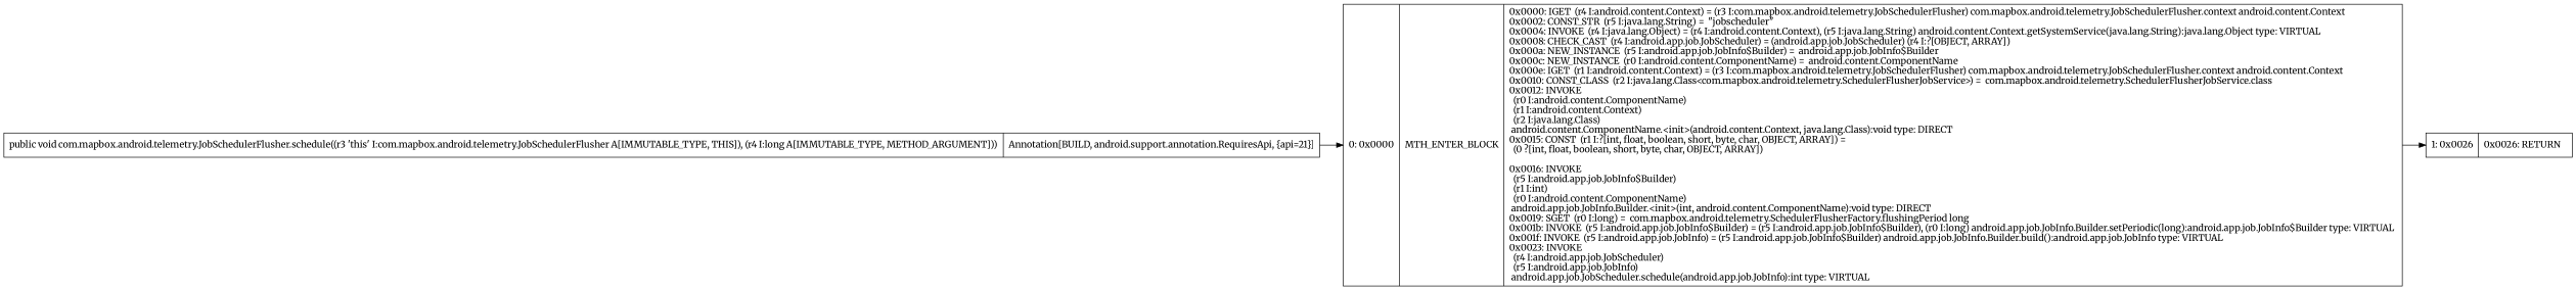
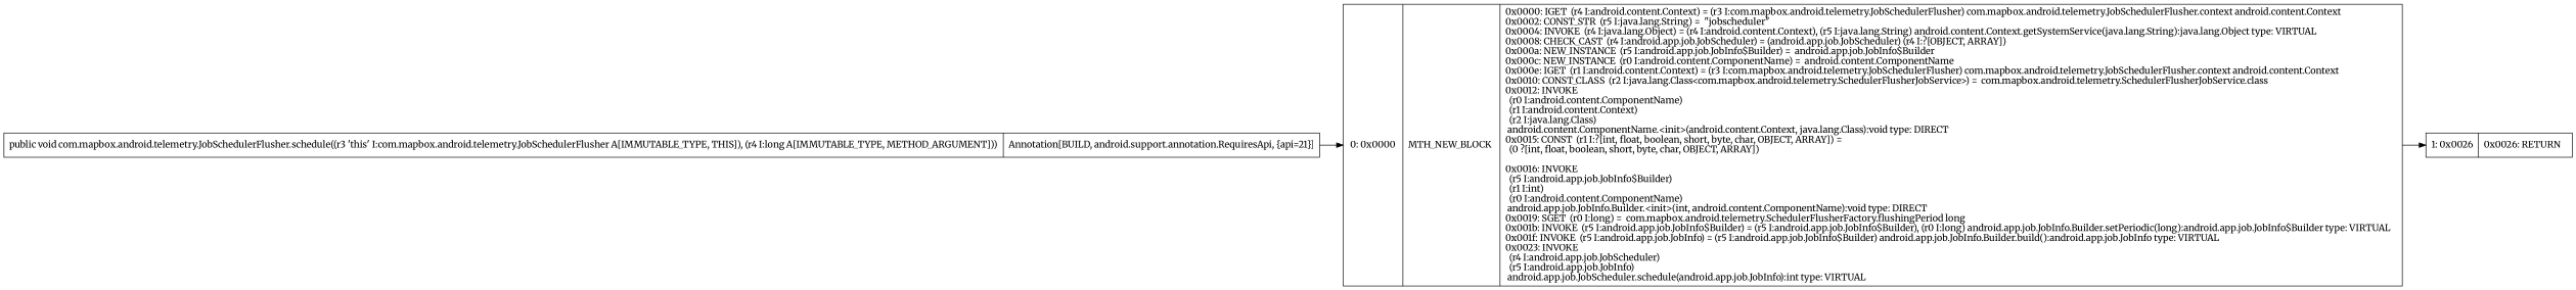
  digraph {
    rankdir=LR
    fontname=Merriweather
    node [shape=record fontname=Merriweather]
    edge [fontname=Merriweather]
-   n1 [label="{0\:\ 0x0000|MTH_ENTER_BLOCK\l|0x0000: IGET  (r4 I:android.content.Context) = (r3 I:com.mapbox.android.telemetry.JobSchedulerFlusher) com.mapbox.android.telemetry.JobSchedulerFlusher.context android.content.Context \l0x0002: CONST_STR  (r5 I:java.lang.String) =  \"jobscheduler\" \l0x0004: INVOKE  (r4 I:java.lang.Object) = (r4 I:android.content.Context), (r5 I:java.lang.String) android.content.Context.getSystemService(java.lang.String):java.lang.Object type: VIRTUAL \l0x0008: CHECK_CAST  (r4 I:android.app.job.JobScheduler) = (android.app.job.JobScheduler) (r4 I:?[OBJECT, ARRAY]) \l0x000a: NEW_INSTANCE  (r5 I:android.app.job.JobInfo$Builder) =  android.app.job.JobInfo$Builder \l0x000c: NEW_INSTANCE  (r0 I:android.content.ComponentName) =  android.content.ComponentName \l0x000e: IGET  (r1 I:android.content.Context) = (r3 I:com.mapbox.android.telemetry.JobSchedulerFlusher) com.mapbox.android.telemetry.JobSchedulerFlusher.context android.content.Context \l0x0010: CONST_CLASS  (r2 I:java.lang.Class\<com.mapbox.android.telemetry.SchedulerFlusherJobService\>) =  com.mapbox.android.telemetry.SchedulerFlusherJobService.class \l0x0012: INVOKE  \l  (r0 I:android.content.ComponentName)\l  (r1 I:android.content.Context)\l  (r2 I:java.lang.Class)\l android.content.ComponentName.\<init\>(android.content.Context, java.lang.Class):void type: DIRECT \l0x0015: CONST  (r1 I:?[int, float, boolean, short, byte, char, OBJECT, ARRAY]) = \l  (0 ?[int, float, boolean, short, byte, char, OBJECT, ARRAY])\l \l0x0016: INVOKE  \l  (r5 I:android.app.job.JobInfo$Builder)\l  (r1 I:int)\l  (r0 I:android.content.ComponentName)\l android.app.job.JobInfo.Builder.\<init\>(int, android.content.ComponentName):void type: DIRECT \l0x0019: SGET  (r0 I:long) =  com.mapbox.android.telemetry.SchedulerFlusherFactory.flushingPeriod long \l0x001b: INVOKE  (r5 I:android.app.job.JobInfo$Builder) = (r5 I:android.app.job.JobInfo$Builder), (r0 I:long) android.app.job.JobInfo.Builder.setPeriodic(long):android.app.job.JobInfo$Builder type: VIRTUAL \l0x001f: INVOKE  (r5 I:android.app.job.JobInfo) = (r5 I:android.app.job.JobInfo$Builder) android.app.job.JobInfo.Builder.build():android.app.job.JobInfo type: VIRTUAL \l0x0023: INVOKE  \l  (r4 I:android.app.job.JobScheduler)\l  (r5 I:android.app.job.JobInfo)\l android.app.job.JobScheduler.schedule(android.app.job.JobInfo):int type: VIRTUAL \l}"]
+   n1 [label="{0\:\ 0x0000|MTH_NEW_BLOCK\l|0x0000: IGET  (r4 I:android.content.Context) = (r3 I:com.mapbox.android.telemetry.JobSchedulerFlusher) com.mapbox.android.telemetry.JobSchedulerFlusher.context android.content.Context \l0x0002: CONST_STR  (r5 I:java.lang.String) =  \"jobscheduler\" \l0x0004: INVOKE  (r4 I:java.lang.Object) = (r4 I:android.content.Context), (r5 I:java.lang.String) android.content.Context.getSystemService(java.lang.String):java.lang.Object type: VIRTUAL \l0x0008: CHECK_CAST  (r4 I:android.app.job.JobScheduler) = (android.app.job.JobScheduler) (r4 I:?[OBJECT, ARRAY]) \l0x000a: NEW_INSTANCE  (r5 I:android.app.job.JobInfo$Builder) =  android.app.job.JobInfo$Builder \l0x000c: NEW_INSTANCE  (r0 I:android.content.ComponentName) =  android.content.ComponentName \l0x000e: IGET  (r1 I:android.content.Context) = (r3 I:com.mapbox.android.telemetry.JobSchedulerFlusher) com.mapbox.android.telemetry.JobSchedulerFlusher.context android.content.Context \l0x0010: CONST_CLASS  (r2 I:java.lang.Class\<com.mapbox.android.telemetry.SchedulerFlusherJobService\>) =  com.mapbox.android.telemetry.SchedulerFlusherJobService.class \l0x0012: INVOKE  \l  (r0 I:android.content.ComponentName)\l  (r1 I:android.content.Context)\l  (r2 I:java.lang.Class)\l android.content.ComponentName.\<init\>(android.content.Context, java.lang.Class):void type: DIRECT \l0x0015: CONST  (r1 I:?[int, float, boolean, short, byte, char, OBJECT, ARRAY]) = \l  (0 ?[int, float, boolean, short, byte, char, OBJECT, ARRAY])\l \l0x0016: INVOKE  \l  (r5 I:android.app.job.JobInfo$Builder)\l  (r1 I:int)\l  (r0 I:android.content.ComponentName)\l android.app.job.JobInfo.Builder.\<init\>(int, android.content.ComponentName):void type: DIRECT \l0x0019: SGET  (r0 I:long) =  com.mapbox.android.telemetry.SchedulerFlusherFactory.flushingPeriod long \l0x001b: INVOKE  (r5 I:android.app.job.JobInfo$Builder) = (r5 I:android.app.job.JobInfo$Builder), (r0 I:long) android.app.job.JobInfo.Builder.setPeriodic(long):android.app.job.JobInfo$Builder type: VIRTUAL \l0x001f: INVOKE  (r5 I:android.app.job.JobInfo) = (r5 I:android.app.job.JobInfo$Builder) android.app.job.JobInfo.Builder.build():android.app.job.JobInfo type: VIRTUAL \l0x0023: INVOKE  \l  (r4 I:android.app.job.JobScheduler)\l  (r5 I:android.app.job.JobInfo)\l android.app.job.JobScheduler.schedule(android.app.job.JobInfo):int type: VIRTUAL \l}"]
    n2 [label="{1\:\ 0x0026|0x0026: RETURN   \l}"]
    n3 [label="{public void com.mapbox.android.telemetry.JobSchedulerFlusher.schedule((r3 'this' I:com.mapbox.android.telemetry.JobSchedulerFlusher A[IMMUTABLE_TYPE, THIS]), (r4 I:long A[IMMUTABLE_TYPE, METHOD_ARGUMENT]))  | Annotation[BUILD, android.support.annotation.RequiresApi, \{api=21\}]\l}"]
    n1 -> n2
    n3 -> n1
  }
